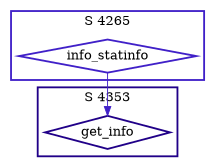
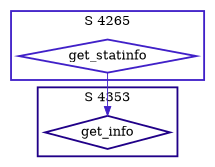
  digraph {
    node [shape=diamond style=bold]
-   n1 [color="#4020C8" label=info_statinfo]
+   n1 [color="#4020C8" label=get_statinfo]
    n2 [color="#200088" label=get_info]
    subgraph cluster_1 {
      color="#4020C8"
      label="S 4265"
      style=bold
      n1
    }
    subgraph cluster_2 {
      color="#200088"
      label="S 4353"
      style=bold
      n2
    }
    n1 -> n2 [color="#4020C8"]
  }
